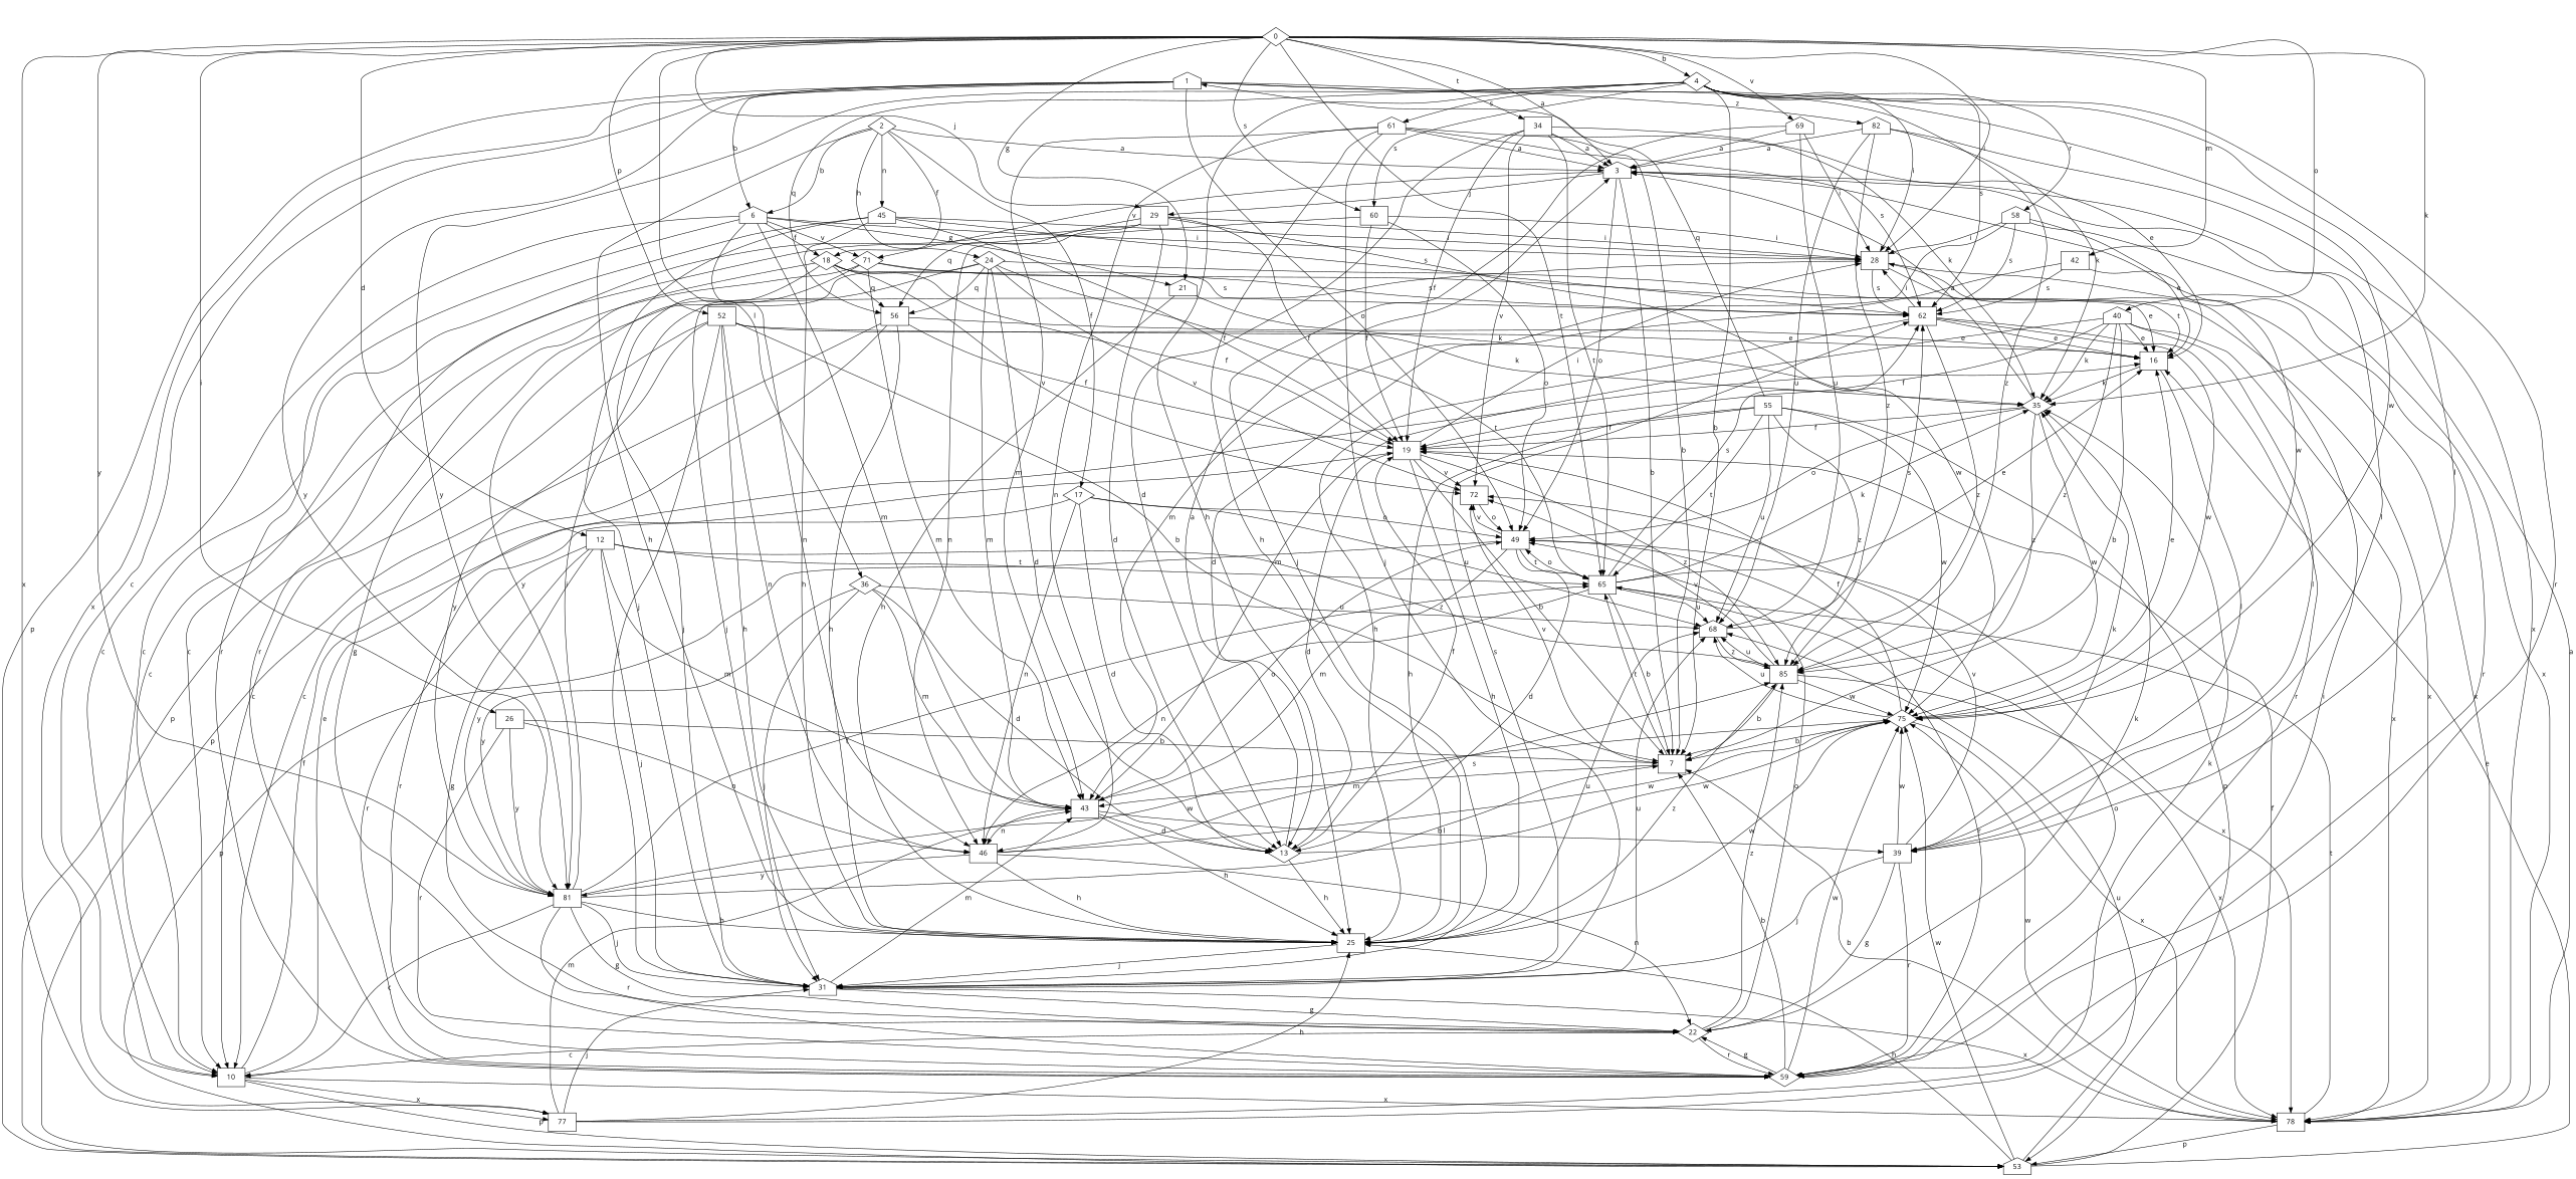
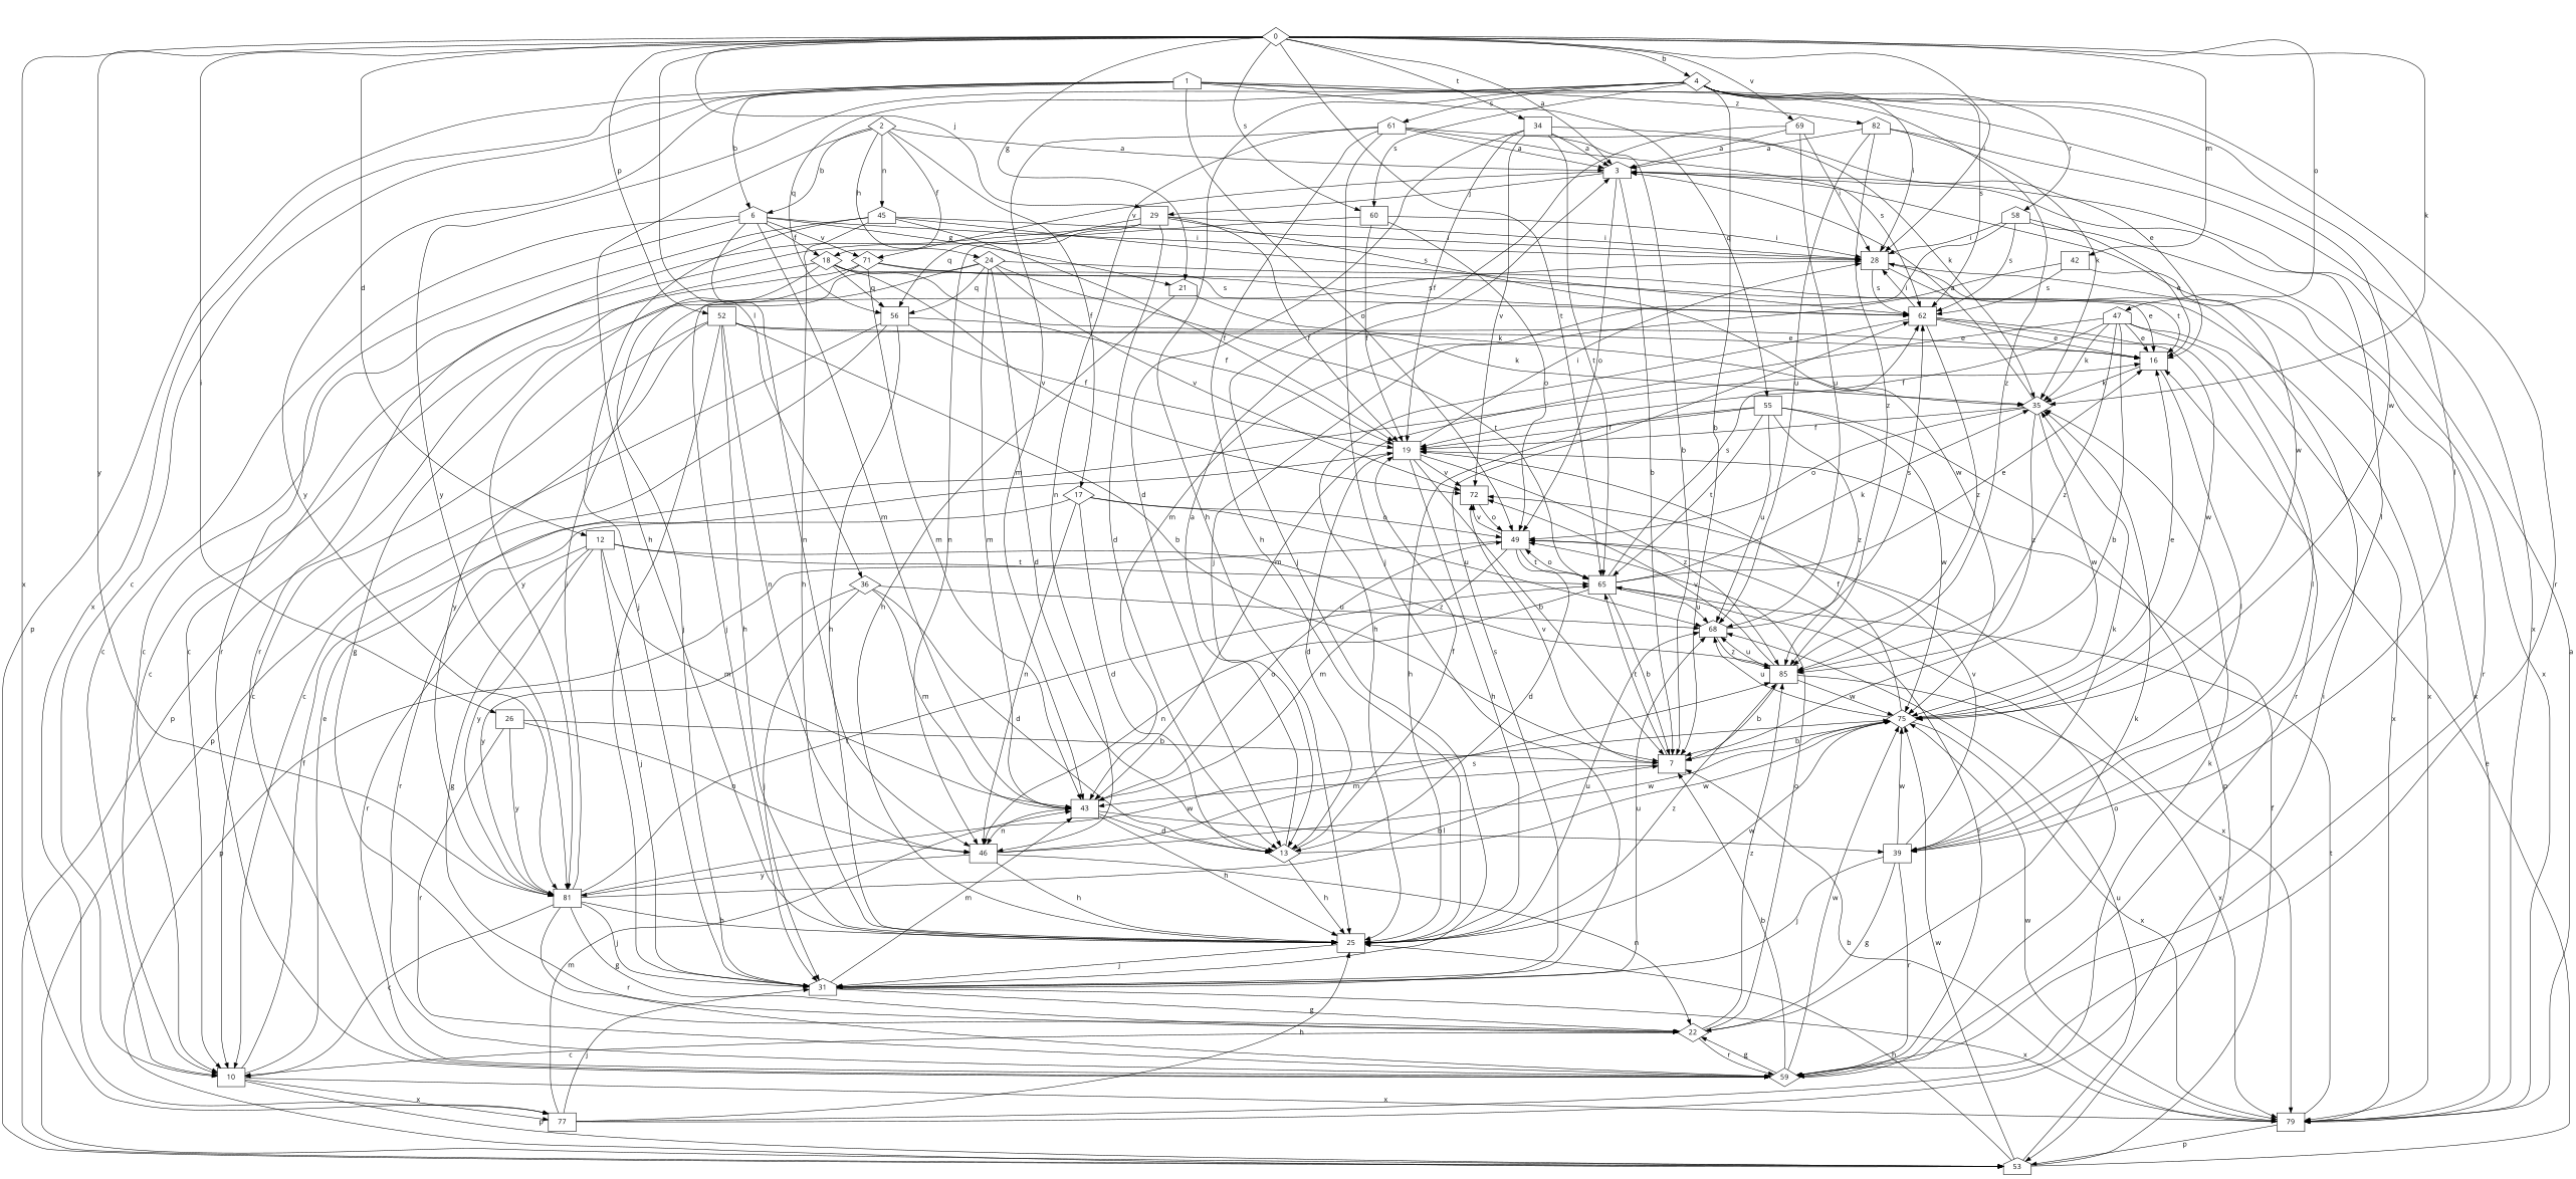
  strict digraph {
    fontname="Open Sans"
    node [fontname="Open Sans" shape=box]
    edge [fontname="Open Sans"]
    0 [shape=diamond]
    3 [shape=house]
    4 [shape=diamond]
    12
    21 [shape=house]
    26
    28
    29
    35 [shape=diamond]
    36 [shape=diamond]
    42
-   47 [shape=house label=40]
+   47 [shape=house]
    52
    60
    n15 [label=34]
    65
    69 [shape=house]
    77
    81
    49
    75 [shape=diamond]
    7
    39
    71 [shape=diamond]
    25
    56
    58 [shape=house]
    59 [shape=diamond]
    61 [shape=house]
    62
    85
    43
    22 [shape=diamond]
    31 [shape=house]
    46
    16
-   78
+   78 [label=79]
    19
    13 [shape=diamond]
    68 [shape=house]
    10
    72
    1 [shape=house]
    6 [shape=house]
    53 [shape=house]
    55
    82 [shape=house]
    18 [shape=diamond]
    2 [shape=diamond]
    17 [shape=diamond]
    24 [shape=diamond]
    45 [shape=house]
    0 -> 3 [label=a]
    0 -> 4 [label=b]
    0 -> 12 [label=d]
    0 -> 21 [label=g]
    0 -> 26 [label=i]
    0 -> 28 [label=i]
    0 -> 29 [label=j]
    0 -> 35 [label=k]
    0 -> 36 [label=l]
    0 -> 42 [label=m]
    0 -> 47 [label=o]
    0 -> 52 [label=p]
    0 -> 60 [label=s]
    0 -> n15 [label=t]
    0 -> 65 [label=t]
    0 -> 69 [label=v]
    0 -> 77 [label=x]
    0 -> 81 [label=y]
    3 -> 29 [label=j]
    3 -> 49 [label=o]
    3 -> 75 [label=w]
    3 -> 7 [label=b]
    3 -> 39 [label=l]
    3 -> 71 [label=v]
    4 -> 28 [label=i]
    4 -> 60 [label=s]
    4 -> 81 [label=y]
    4 -> 7 [label=b]
    4 -> 39 [label=l]
    4 -> 25 [label=h]
    4 -> 56 [label=q]
    4 -> 58 [label=r]
    4 -> 59 [label=r]
    4 -> 61 [label=s]
    4 -> 62 [label=s]
    12 -> 65 [label=t]
    12 -> 81 [label=y]
    12 -> 59 [label=r]
    12 -> 85 [label=z]
    12 -> 43 [label=m]
    12 -> 22 [label=g]
    12 -> 31 [label=j]
    21 -> 35 [label=k]
    21 -> 25 [label=h]
    26 -> 81 [label=y]
    26 -> 7 [label=b]
    26 -> 59 [label=r]
    26 -> 46 [label=n]
    28 -> 62 [label=s]
    28 -> 16 [label=t]
    28 -> 78 [label=x]
    29 -> 28 [label=i]
    29 -> 75 [label=w]
    29 -> 56 [label=q]
    29 -> 59 [label=r]
    29 -> 46 [label=n]
    29 -> 19 [label=f]
    29 -> 13 [label=d]
    35 -> 3 [label=a]
    35 -> 49 [label=o]
    35 -> 75 [label=w]
    35 -> 85 [label=z]
    35 -> 19 [label=f]
    36 -> 81 [label=y]
    36 -> 43 [label=m]
    36 -> 31 [label=j]
    36 -> 13 [label=d]
    36 -> 68 [label=u]
    42 -> 59 [label=r]
    42 -> 62 [label=s]
-   42 -> 13 [label=d]
+   42 -> 13 [label=j]
    47 -> 35 [label=k]
    47 -> 7 [label=b]
    47 -> 39 [label=l]
    47 -> 85 [label=z]
    47 -> 43 [label=m]
    47 -> 16 [label=e]
    47 -> 78 [label=x]
    47 -> 19 [label=f]
    52 -> 35 [label=k]
    52 -> 81 [label=y]
    52 -> 7 [label=b]
    52 -> 25 [label=h]
    52 -> 31 [label=j]
    52 -> 46 [label=n]
    52 -> 16 [label=e]
    52 -> 10 [label=c]
    60 -> 28 [label=i]
    60 -> 49 [label=o]
    60 -> 19 [label=f]
    60 -> 10 [label=c]
    n15 -> 3 [label=a]
    n15 -> 35 [label=k]
    n15 -> 65 [label=t]
    n15 -> 7 [label=b]
    n15 -> 19 [label=f]
    n15 -> 13 [label=d]
    n15 -> 72 [label=v]
    65 -> 35 [label=k]
    65 -> 49 [label=o]
    65 -> 7 [label=b]
    65 -> 59 [label=r]
    65 -> 62 [label=s]
    65 -> 46 [label=n]
    65 -> 16 [label=e]
    65 -> 68 [label=u]
    69 -> 3 [label=a]
    69 -> 28 [label=i]
    69 -> 31 [label=j]
    69 -> 68 [label=u]
    77 -> 28 [label=i]
    77 -> 35 [label=k]
    77 -> 25 [label=h]
    77 -> 43 [label=m]
    77 -> 31 [label=j]
    81 -> 28 [label=i]
    81 -> 65 [label=t]
    81 -> 75 [label=w]
    81 -> 7 [label=b]
    81 -> 25 [label=h]
    81 -> 59 [label=r]
    81 -> 22 [label=g]
    81 -> 31 [label=j]
    81 -> 10 [label=c]
    49 -> 65 [label=t]
    49 -> 43 [label=m]
    49 -> 78 [label=x]
    49 -> 13 [label=d]
    49 -> 72 [label=v]
    49 -> 53 [label=p]
    75 -> 7 [label=b]
    75 -> 16 [label=e]
    75 -> 78 [label=x]
    75 -> 19 [label=f]
    75 -> 68 [label=u]
    7 -> 65 [label=t]
    7 -> 43 [label=m]
    7 -> 72 [label=v]
    39 -> 35 [label=k]
    39 -> 75 [label=w]
    39 -> 59 [label=r]
    39 -> 22 [label=g]
    39 -> 31 [label=j]
    39 -> 72 [label=v]
    71 -> 81 [label=y]
    71 -> 62 [label=s]
    71 -> 43 [label=m]
    71 -> 16 [label=e]
    71 -> 10 [label=c]
    25 -> 75 [label=w]
    25 -> 85 [label=z]
    25 -> 31 [label=j]
    25 -> 68 [label=u]
    56 -> 25 [label=h]
    56 -> 16 [label=e]
    56 -> 19 [label=f]
    56 -> 10 [label=c]
    56 -> 53 [label=p]
    58 -> 28 [label=i]
    58 -> 62 [label=s]
    58 -> 43 [label=m]
    58 -> 16 [label=e]
    58 -> 78 [label=x]
    59 -> 49 [label=o]
    59 -> 75 [label=w]
    59 -> 7 [label=b]
    59 -> 22 [label=g]
    61 -> 3 [label=a]
    61 -> 25 [label=h]
    61 -> 62 [label=s]
    61 -> 43 [label=m]
    61 -> 31 [label=j]
    61 -> 46 [label=n]
    61 -> 16 [label=e]
    62 -> 28 [label=i]
    62 -> 75 [label=w]
    62 -> 25 [label=h]
    62 -> 59 [label=r]
    62 -> 85 [label=z]
    62 -> 16 [label=e]
    85 -> 75 [label=w]
    85 -> 7 [label=b]
    85 -> 78 [label=x]
    85 -> 68 [label=u]
    85 -> 72 [label=v]
    43 -> 49 [label=o]
    43 -> 39 [label=l]
    43 -> 25 [label=h]
    43 -> 46 [label=n]
    43 -> 13 [label=d]
    22 -> 35 [label=k]
    22 -> 49 [label=o]
    22 -> 59 [label=r]
    22 -> 85 [label=z]
    22 -> 10 [label=c]
    31 -> 62 [label=s]
    31 -> 43 [label=m]
    31 -> 22 [label=g]
    31 -> 78 [label=x]
    31 -> 68 [label=u]
    46 -> 81 [label=y]
    46 -> 75 [label=w]
    46 -> 25 [label=h]
    46 -> 85 [label=s]
    46 -> 22 [label=n]
    16 -> 35 [label=k]
    16 -> 39 [label=l]
    78 -> 3 [label=a]
    78 -> 65 [label=t]
    78 -> 75 [label=w]
    78 -> 7 [label=b]
    78 -> 53 [label=p]
    19 -> 28 [label=i]
    19 -> 7 [label=b]
    19 -> 25 [label=h]
    19 -> 85 [label=z]
    19 -> 13 [label=d]
    19 -> 72 [label=v]
    13 -> 3 [label=a]
    13 -> 75 [label=w]
    13 -> 25 [label=h]
    13 -> 19 [label=f]
    68 -> 62 [label=s]
    68 -> 85 [label=z]
    10 -> 77 [label=x]
    10 -> 16 [label=e]
    10 -> 78 [label=x]
    10 -> 19 [label=f]
    10 -> 53 [label=p]
    72 -> 49 [label=o]
    1 -> 77 [label=x]
    1 -> 81 [label=y]
    1 -> 49 [label=o]
    1 -> 75 [label=w]
    1 -> 85 [label=z]
    1 -> 10 [label=c]
    1 -> 6 [label=b]
    1 -> 53 [label=p]
-   55 -> 1 [label=q]
+   1 -> 55 [label=q]
    1 -> 82 [label=z]
    6 -> 21 [label=g]
    6 -> 28 [label=i]
    6 -> 71 [label=v]
    6 -> 59 [label=r]
    6 -> 43 [label=m]
    6 -> 46 [label=n]
    6 -> 10 [label=c]
    6 -> 18 [label=f]
    53 -> 75 [label=w]
    53 -> 25 [label=h]
    53 -> 16 [label=e]
    53 -> 19 [label=f]
    53 -> 68 [label=u]
    55 -> 65 [label=t]
    55 -> 75 [label=w]
    55 -> 25 [label=h]
    55 -> 85 [label=z]
    55 -> 19 [label=f]
    55 -> 68 [label=u]
    55 -> 53 [label=p]
    82 -> 3 [label=a]
    82 -> 35 [label=k]
    82 -> 85 [label=z]
    82 -> 78 [label=x]
    82 -> 68 [label=u]
    18 -> 56 [label=q]
    18 -> 62 [label=s]
    18 -> 31 [label=j]
    18 -> 19 [label=f]
    18 -> 72 [label=v]
    18 -> 53 [label=p]
    2 -> 3 [label=a]
    2 -> 25 [label=h]
    2 -> 6 [label=b]
    2 -> 18 [label=f]
    2 -> 17 [label=f]
    2 -> 24 [label=h]
    2 -> 45 [label=n]
    17 -> 49 [label=o]
    17 -> 59 [label=r]
    17 -> 46 [label=n]
    17 -> 13 [label=d]
    17 -> 68 [label=u]
    24 -> 65 [label=t]
    24 -> 56 [label=q]
    24 -> 43 [label=m]
    24 -> 22 [label=g]
    24 -> 31 [label=j]
    24 -> 78 [label=x]
    24 -> 13 [label=d]
    24 -> 72 [label=v]
    45 -> 28 [label=i]
    45 -> 25 [label=h]
    45 -> 62 [label=s]
    45 -> 31 [label=j]
    45 -> 19 [label=f]
    45 -> 10 [label=c]
  }
